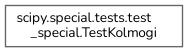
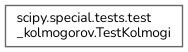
  digraph {
    rankdir=LR
    fontname=Nunito
-   n1 [color=grey40 fillcolor=white fontname=Nunito fontsize=10 height=0.2 label="scipy.special.tests.test\l_special.TestKolmogi" shape=box style=filled width=0.4]
+   n1 [color=grey40 fillcolor=white fontname=Nunito fontsize=10 height=0.2 label="scipy.special.tests.test\l_kolmogorov.TestKolmogi" shape=box style=filled width=0.4]
  }
